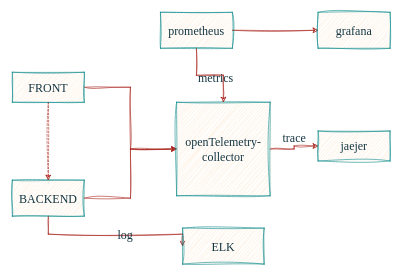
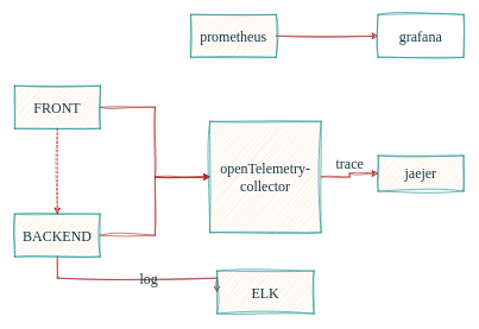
  <mxCell id="0" />
  <mxCell id="1" parent="0" />
  <mxCell id="2" style="edgeStyle=orthogonalEdgeStyle;rounded=0;hachureGap=4;orthogonalLoop=1;jettySize=auto;html=1;exitX=1;exitY=0.5;exitDx=0;exitDy=0;fontFamily=Architects Daughter;fontSource=https%3A%2F%2Ffonts.googleapis.com%2Fcss%3Ffamily%3DArchitects%2BDaughter;fontSize=16;entryX=0;entryY=0.5;entryDx=0;entryDy=0;sketch=1;curveFitting=1;jiggle=2;labelBackgroundColor=none;strokeColor=#A8201A;fontColor=default;" edge="1" parent="1" source="5" target="11"><mxGeometry relative="1" as="geometry" /></mxCell>
  <mxCell id="3" style="edgeStyle=orthogonalEdgeStyle;rounded=0;hachureGap=4;orthogonalLoop=1;jettySize=auto;html=1;entryX=0;entryY=0.5;entryDx=0;entryDy=0;fontFamily=Architects Daughter;fontSource=https%3A%2F%2Ffonts.googleapis.com%2Fcss%3Ffamily%3DArchitects%2BDaughter;fontSize=16;sketch=1;curveFitting=1;jiggle=2;labelBackgroundColor=none;strokeColor=#A8201A;fontColor=default;endArrow=open;" edge="1" parent="1" source="5" target="13"><mxGeometry relative="1" as="geometry"><Array as="points"><mxPoint x="80" y="390" /></Array></mxGeometry></mxCell>
  <mxCell id="4" value="log" style="edgeLabel;html=1;align=center;verticalAlign=middle;resizable=0;points=[];fontSize=20;fontFamily=Architects Daughter;rounded=0;sketch=1;curveFitting=1;jiggle=2;labelBackgroundColor=none;fontColor=#143642;" vertex="1" connectable="0" parent="3"><mxGeometry x="0.147" relative="1" as="geometry"><mxPoint as="offset" /></mxGeometry></mxCell>
  <mxCell id="5" value="BACKEND" style="rounded=0;whiteSpace=wrap;html=1;hachureGap=4;fontFamily=Architects Daughter;fontSource=https%3A%2F%2Ffonts.googleapis.com%2Fcss%3Ffamily%3DArchitects%2BDaughter;fontSize=20;sketch=1;curveFitting=1;jiggle=2;labelBackgroundColor=none;fillColor=#FAE5C7;strokeColor=#0F8B8D;fontColor=#143642;" vertex="1" parent="1"><mxGeometry x="20" y="300" width="120" height="60" as="geometry" /></mxCell>
  <mxCell id="6" value="" style="edgeStyle=orthogonalEdgeStyle;rounded=0;hachureGap=4;orthogonalLoop=1;jettySize=auto;html=1;fontFamily=Architects Daughter;fontSource=https%3A%2F%2Ffonts.googleapis.com%2Fcss%3Ffamily%3DArchitects%2BDaughter;fontSize=16;entryX=0;entryY=0.5;entryDx=0;entryDy=0;sketch=1;curveFitting=1;jiggle=2;labelBackgroundColor=none;strokeColor=#A8201A;fontColor=default;" edge="1" parent="1" source="8" target="11"><mxGeometry relative="1" as="geometry" /></mxCell>
  <mxCell id="7" value="" style="edgeStyle=orthogonalEdgeStyle;rounded=0;hachureGap=4;orthogonalLoop=1;jettySize=auto;html=1;fontFamily=Architects Daughter;fontSource=https%3A%2F%2Ffonts.googleapis.com%2Fcss%3Ffamily%3DArchitects%2BDaughter;fontSize=16;dashed=1;sketch=1;curveFitting=1;jiggle=2;labelBackgroundColor=none;strokeColor=#A8201A;fontColor=default;" edge="1" parent="1" source="8" target="5"><mxGeometry relative="1" as="geometry" /></mxCell>
- <mxCell id="8" value="FRONT" style="rounded=0;whiteSpace=wrap;html=1;hachureGap=4;fontFamily=Architects Daughter;fontSource=https%3A%2F%2Ffonts.googleapis.com%2Fcss%3Ffamily%3DArchitects%2BDaughter;fontSize=20;sketch=1;curveFitting=1;jiggle=2;labelBackgroundColor=none;fillColor=#FAE5C7;strokeColor=#0F8B8D;fontColor=#143642;" vertex="1" parent="1"><mxGeometry x="20" y="120" width="120" height="50" as="geometry" /></mxCell>
+ <mxCell id="8" value="FRONT" style="rounded=0;whiteSpace=wrap;html=1;hachureGap=4;fontFamily=Architects Daughter;fontSource=https%3A%2F%2Ffonts.googleapis.com%2Fcss%3Ffamily%3DArchitects%2BDaughter;fontSize=20;sketch=1;curveFitting=1;jiggle=2;labelBackgroundColor=none;fillColor=#FAE5C7;strokeColor=#0F8B8D;fontColor=#143642;" vertex="1" parent="1"><mxGeometry x="20" y="120" width="120" height="60" as="geometry" /></mxCell>
  <mxCell id="9" style="edgeStyle=orthogonalEdgeStyle;rounded=0;hachureGap=4;orthogonalLoop=1;jettySize=auto;html=1;fontFamily=Architects Daughter;fontSource=https%3A%2F%2Ffonts.googleapis.com%2Fcss%3Ffamily%3DArchitects%2BDaughter;fontSize=16;sketch=1;curveFitting=1;jiggle=2;labelBackgroundColor=none;strokeColor=#A8201A;fontColor=default;" edge="1" parent="1" source="11" target="12"><mxGeometry relative="1" as="geometry" /></mxCell>
  <mxCell id="10" value="trace" style="edgeLabel;html=1;align=center;verticalAlign=middle;resizable=0;points=[];fontSize=20;fontFamily=Architects Daughter;rounded=0;sketch=1;curveFitting=1;jiggle=2;labelBackgroundColor=none;fontColor=#143642;" vertex="1" connectable="0" parent="9"><mxGeometry x="-0.088" y="3" relative="1" as="geometry"><mxPoint y="-17" as="offset" /></mxGeometry></mxCell>
  <mxCell id="11" value="openTelemetry-collector" style="whiteSpace=wrap;html=1;aspect=fixed;hachureGap=4;fontFamily=Architects Daughter;fontSource=https%3A%2F%2Ffonts.googleapis.com%2Fcss%3Ffamily%3DArchitects%2BDaughter;fontSize=20;rounded=0;sketch=1;curveFitting=1;jiggle=2;labelBackgroundColor=none;fillColor=#FAE5C7;strokeColor=#0F8B8D;fontColor=#143642;" vertex="1" parent="1"><mxGeometry x="294" y="170" width="156" height="156" as="geometry" /></mxCell>
  <mxCell id="12" value="jaejer" style="rounded=0;whiteSpace=wrap;html=1;hachureGap=4;fontFamily=Architects Daughter;fontSource=https%3A%2F%2Ffonts.googleapis.com%2Fcss%3Ffamily%3DArchitects%2BDaughter;fontSize=20;sketch=1;curveFitting=1;jiggle=2;labelBackgroundColor=none;fillColor=#FAE5C7;strokeColor=#0F8B8D;fontColor=#143642;" vertex="1" parent="1"><mxGeometry x="530" y="218" width="120" height="50" as="geometry" /></mxCell>
  <mxCell id="13" value="ELK" style="rounded=0;whiteSpace=wrap;html=1;hachureGap=4;fontFamily=Architects Daughter;fontSource=https%3A%2F%2Ffonts.googleapis.com%2Fcss%3Ffamily%3DArchitects%2BDaughter;fontSize=20;sketch=1;curveFitting=1;jiggle=2;labelBackgroundColor=none;fillColor=#FAE5C7;strokeColor=#0F8B8D;fontColor=#143642;" vertex="1" parent="1"><mxGeometry x="304" y="380" width="136" height="60" as="geometry" /></mxCell>
- <mxCell id="14" value="" style="edgeStyle=orthogonalEdgeStyle;rounded=0;hachureGap=4;orthogonalLoop=1;jettySize=auto;html=1;fontFamily=Architects Daughter;fontSource=https%3A%2F%2Ffonts.googleapis.com%2Fcss%3Ffamily%3DArchitects%2BDaughter;fontSize=16;sketch=1;curveFitting=1;jiggle=2;labelBackgroundColor=none;strokeColor=#A8201A;fontColor=default;" edge="1" parent="1" source="17" target="11"><mxGeometry relative="1" as="geometry" /></mxCell>
- <mxCell id="15" value="metrics" style="edgeLabel;html=1;align=center;verticalAlign=middle;resizable=0;points=[];fontSize=20;fontFamily=Architects Daughter;rounded=0;sketch=1;curveFitting=1;jiggle=2;labelBackgroundColor=none;fontColor=#143642;" vertex="1" connectable="0" parent="14"><mxGeometry x="0.133" y="-3" relative="1" as="geometry"><mxPoint as="offset" /></mxGeometry></mxCell>
  <mxCell id="16" style="edgeStyle=orthogonalEdgeStyle;rounded=0;hachureGap=4;orthogonalLoop=1;jettySize=auto;html=1;fontFamily=Architects Daughter;fontSource=https%3A%2F%2Ffonts.googleapis.com%2Fcss%3Ffamily%3DArchitects%2BDaughter;fontSize=16;sketch=1;curveFitting=1;jiggle=2;labelBackgroundColor=none;strokeColor=#A8201A;fontColor=default;" edge="1" parent="1" source="17" target="18"><mxGeometry relative="1" as="geometry" /></mxCell>
  <mxCell id="17" value="prometheus" style="rounded=0;whiteSpace=wrap;html=1;hachureGap=4;fontFamily=Architects Daughter;fontSource=https%3A%2F%2Ffonts.googleapis.com%2Fcss%3Ffamily%3DArchitects%2BDaughter;fontSize=20;sketch=1;curveFitting=1;jiggle=2;labelBackgroundColor=none;fillColor=#FAE5C7;strokeColor=#0F8B8D;fontColor=#143642;" vertex="1" parent="1"><mxGeometry x="267" y="20" width="120" height="60" as="geometry" /></mxCell>
- <mxCell id="18" value="grafana" style="rounded=0;whiteSpace=wrap;html=1;hachureGap=4;fontFamily=Architects Daughter;fontSource=https%3A%2F%2Ffonts.googleapis.com%2Fcss%3Ffamily%3DArchitects%2BDaughter;fontSize=20;sketch=1;curveFitting=1;jiggle=2;labelBackgroundColor=none;fillColor=#FAE5C7;strokeColor=#0F8B8D;fontColor=#143642;" vertex="1" parent="1"><mxGeometry x="530" y="20" width="120" height="60" as="geometry" /></mxCell>
+ <mxCell id="18" value="grafana" style="rounded=0;whiteSpace=wrap;html=1;hachureGap=4;fontFamily=Architects Daughter;fontSource=https%3A%2F%2Ffonts.googleapis.com%2Fcss%3Ffamily%3DArchitects%2BDaughter;fontSize=20;sketch=1;curveFitting=1;jiggle=2;labelBackgroundColor=none;fillColor=#ffffff;strokeColor=#0F8B8D;fontColor=#143642;" vertex="1" parent="1"><mxGeometry x="530" y="20" width="120" height="60" as="geometry" /></mxCell>
